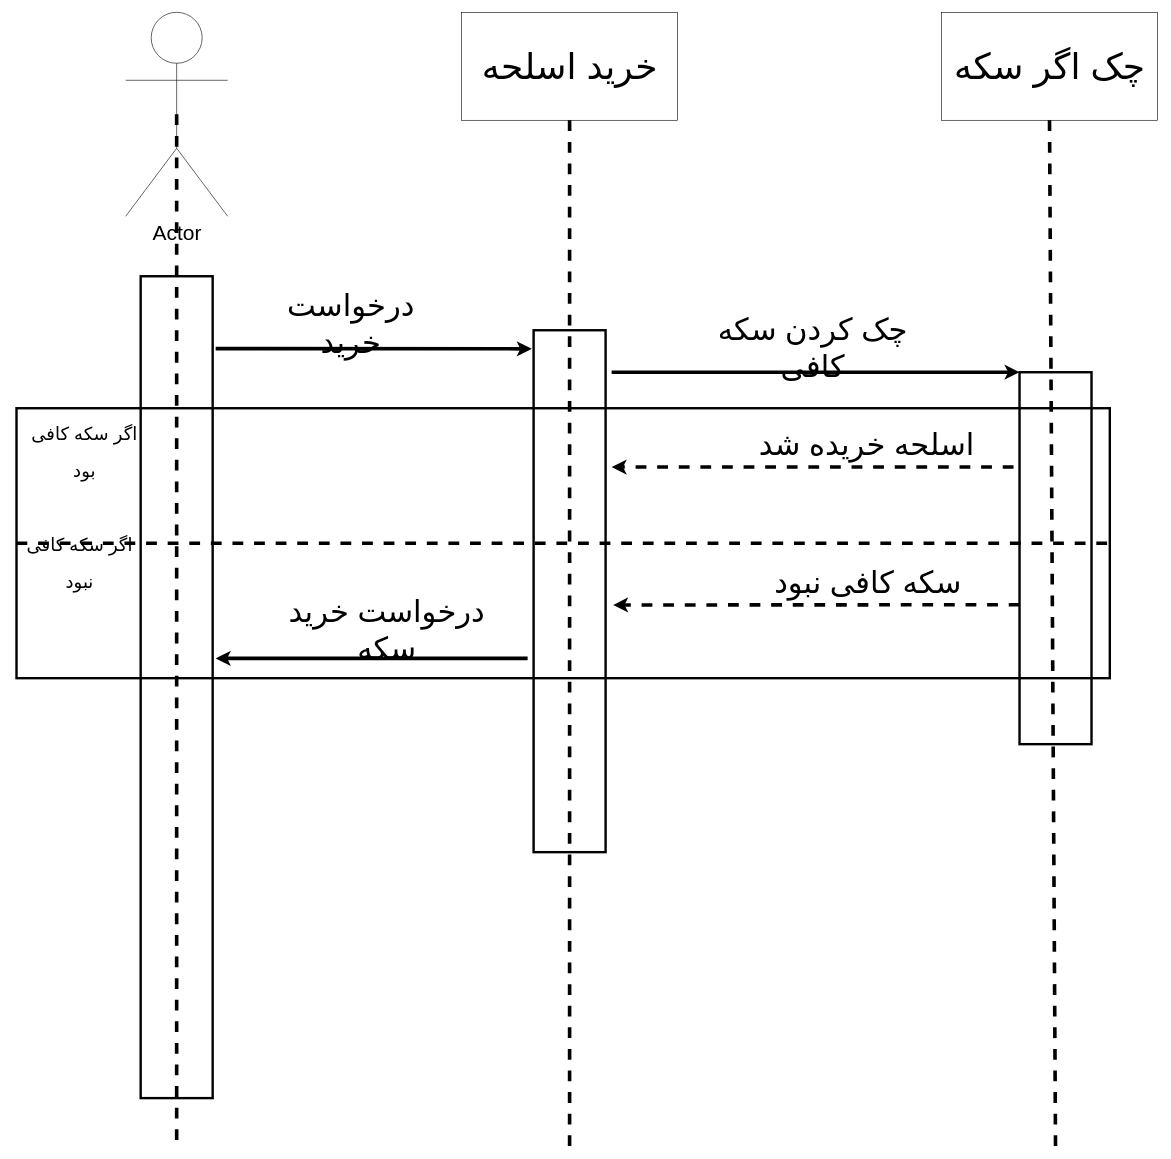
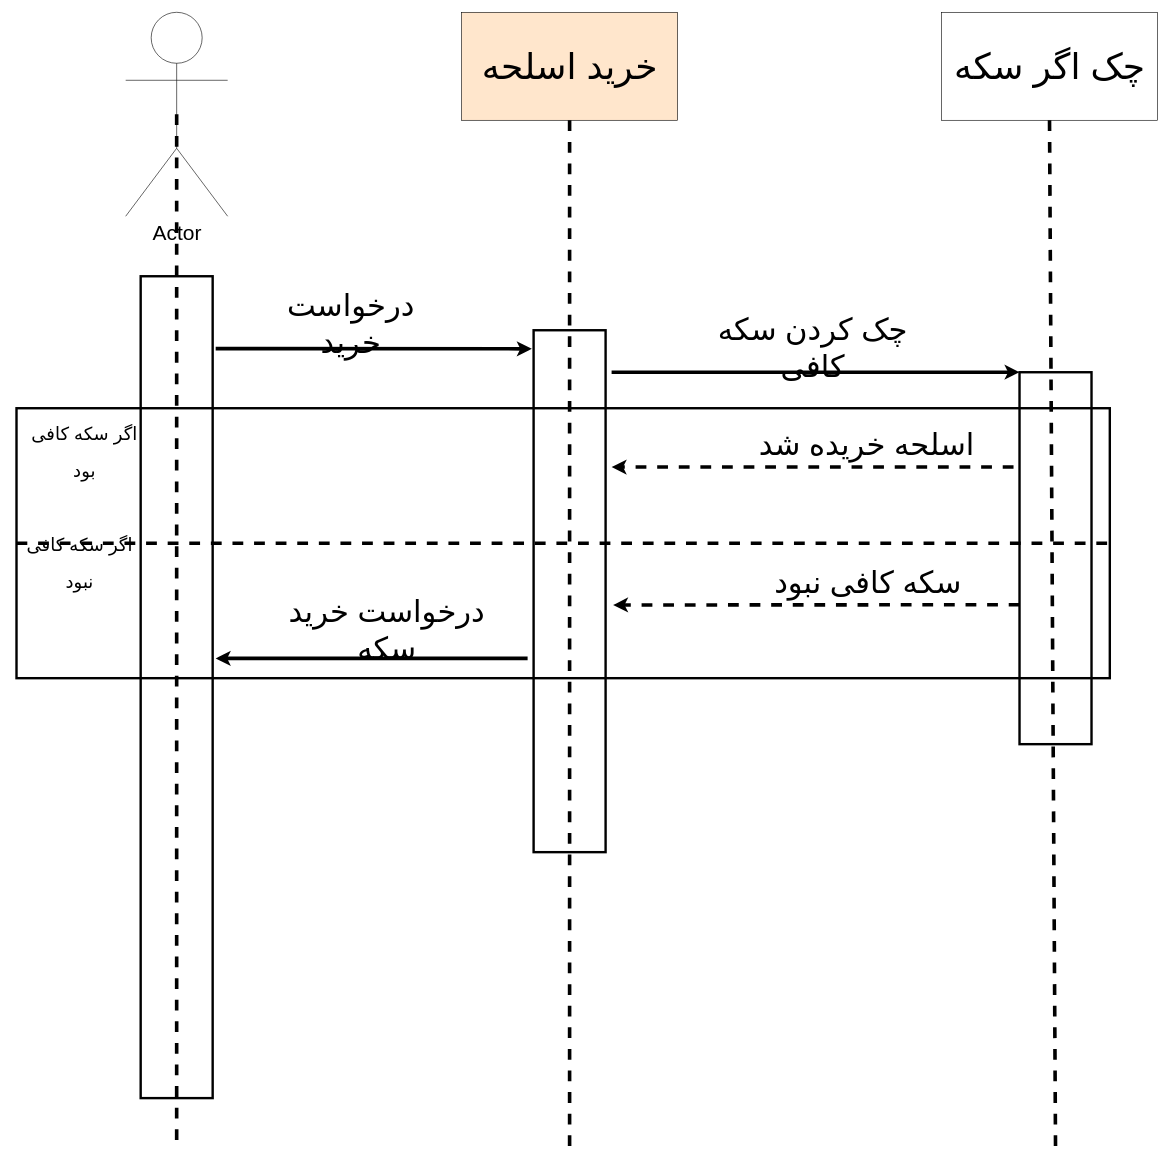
  <mxCell id="0" />
  <mxCell id="1" parent="0" />
  <mxCell id="2" value="Actor" style="shape=umlActor;verticalLabelPosition=bottom;verticalAlign=top;html=1;outlineConnect=0;rounded=1;fontSize=35;" vertex="1" parent="1"><mxGeometry x="208.5" y="20" width="170" height="340" as="geometry" /></mxCell>
  <mxCell id="3" value="" style="endArrow=none;dashed=1;html=1;fontSize=35;entryX=0.5;entryY=0.5;entryDx=0;entryDy=0;entryPerimeter=0;strokeWidth=6;" edge="1" parent="1" target="2"><mxGeometry width="50" height="50" relative="1" as="geometry"><mxPoint x="293.5" y="1900" as="sourcePoint" /><mxPoint x="888.5" y="560" as="targetPoint" /></mxGeometry></mxCell>
- <mxCell id="4" value="&lt;font style=&quot;font-size: 60px&quot;&gt;خرید اسلحه&lt;/font&gt;" style="rounded=0;whiteSpace=wrap;html=1;fontSize=35;" vertex="1" parent="1"><mxGeometry x="768.5" y="20" width="360" height="180" as="geometry" /></mxCell>
+ <mxCell id="4" value="&lt;font style=&quot;font-size: 60px&quot;&gt;خرید اسلحه&lt;/font&gt;" style="rounded=0;whiteSpace=wrap;html=1;fontSize=35;fillColor=#ffe6cc;" vertex="1" parent="1"><mxGeometry x="768.5" y="20" width="360" height="180" as="geometry" /></mxCell>
  <mxCell id="5" value="&lt;font style=&quot;font-size: 60px&quot;&gt;چک اگر سکه&lt;/font&gt;" style="rounded=0;whiteSpace=wrap;html=1;fontSize=35;" vertex="1" parent="1"><mxGeometry x="1568.5" y="20" width="360" height="180" as="geometry" /></mxCell>
  <mxCell id="6" value="" style="endArrow=none;dashed=1;html=1;fontSize=35;entryX=0.5;entryY=1;entryDx=0;entryDy=0;strokeWidth=6;" edge="1" parent="1" target="4"><mxGeometry width="50" height="50" relative="1" as="geometry"><mxPoint x="948.5" y="1910" as="sourcePoint" /><mxPoint x="938.5" y="200" as="targetPoint" /></mxGeometry></mxCell>
  <mxCell id="7" value="" style="endArrow=none;dashed=1;html=1;fontSize=35;entryX=0.5;entryY=1;entryDx=0;entryDy=0;strokeWidth=6;" edge="1" parent="1" target="5"><mxGeometry width="50" height="50" relative="1" as="geometry"><mxPoint x="1758.5" y="1910" as="sourcePoint" /><mxPoint x="1478.5" y="180" as="targetPoint" /></mxGeometry></mxCell>
  <mxCell id="8" value="" style="endArrow=classic;html=1;fontSize=51;strokeWidth=6;exitX=1.042;exitY=0.088;exitDx=0;exitDy=0;exitPerimeter=0;" edge="1" parent="1" source="9"><mxGeometry width="50" height="50" relative="1" as="geometry"><mxPoint x="348.5" y="580" as="sourcePoint" /><mxPoint x="885.5" y="581" as="targetPoint" /></mxGeometry></mxCell>
  <mxCell id="9" value="" style="rounded=0;whiteSpace=wrap;html=1;fontSize=51;strokeWidth=4;fillColor=none;" vertex="1" parent="1"><mxGeometry x="233.5" y="460" width="120" height="1370" as="geometry" /></mxCell>
  <mxCell id="10" value="" style="rounded=0;whiteSpace=wrap;html=1;fontSize=51;strokeWidth=4;fillColor=none;" vertex="1" parent="1"><mxGeometry x="888.5" y="550" width="120" height="870" as="geometry" /></mxCell>
  <mxCell id="11" value="" style="rounded=0;whiteSpace=wrap;html=1;fontSize=51;strokeWidth=4;fillColor=none;" vertex="1" parent="1"><mxGeometry x="1698.5" y="620" width="120" height="620" as="geometry" /></mxCell>
  <mxCell id="12" value="درخواست خرید" style="text;html=1;strokeColor=none;fillColor=none;align=center;verticalAlign=middle;whiteSpace=wrap;rounded=0;fontSize=51;" vertex="1" parent="1"><mxGeometry x="428.5" y="530" width="310" height="20" as="geometry" /></mxCell>
  <mxCell id="13" value="" style="endArrow=classic;html=1;fontSize=51;strokeWidth=6;entryX=0;entryY=0;entryDx=0;entryDy=0;" edge="1" parent="1" target="11"><mxGeometry width="50" height="50" relative="1" as="geometry"><mxPoint x="1018.5" y="620" as="sourcePoint" /><mxPoint x="1668.5" y="620" as="targetPoint" /></mxGeometry></mxCell>
  <mxCell id="14" value="چک کردن سکه کافی" style="text;html=1;strokeColor=none;fillColor=none;align=center;verticalAlign=middle;whiteSpace=wrap;rounded=0;fontSize=51;" vertex="1" parent="1"><mxGeometry x="1138.5" y="570" width="430" height="20" as="geometry" /></mxCell>
  <mxCell id="15" value="" style="endArrow=classic;html=1;fontSize=51;strokeWidth=6;dashed=1;" edge="1" parent="1"><mxGeometry width="50" height="50" relative="1" as="geometry"><mxPoint x="1688.5" y="778" as="sourcePoint" /><mxPoint x="1018.5" y="778" as="targetPoint" /></mxGeometry></mxCell>
  <mxCell id="16" value="اسلحه خریده شد" style="text;html=1;strokeColor=none;fillColor=none;align=center;verticalAlign=middle;whiteSpace=wrap;rounded=0;fontSize=51;" vertex="1" parent="1"><mxGeometry x="1228.5" y="730" width="430" height="20" as="geometry" /></mxCell>
  <mxCell id="17" value="" style="endArrow=classic;html=1;fontSize=51;strokeWidth=6;exitX=-0.021;exitY=0.115;exitDx=0;exitDy=0;exitPerimeter=0;dashed=1;" edge="1" parent="1"><mxGeometry width="50" height="50" relative="1" as="geometry"><mxPoint x="1698.5" y="1007.55" as="sourcePoint" /><mxPoint x="1021.02" y="1008" as="targetPoint" /></mxGeometry></mxCell>
  <mxCell id="18" value="سکه کافی نبود" style="text;html=1;strokeColor=none;fillColor=none;align=center;verticalAlign=middle;whiteSpace=wrap;rounded=0;fontSize=51;" vertex="1" parent="1"><mxGeometry x="1231.02" y="960" width="430" height="20" as="geometry" /></mxCell>
  <mxCell id="19" value="" style="endArrow=classic;html=1;fontSize=51;strokeWidth=6;" edge="1" parent="1"><mxGeometry width="50" height="50" relative="1" as="geometry"><mxPoint x="878.5" y="1097" as="sourcePoint" /><mxPoint x="358.5" y="1097" as="targetPoint" /></mxGeometry></mxCell>
  <mxCell id="20" value="درخواست خرید سکه" style="text;html=1;strokeColor=none;fillColor=none;align=center;verticalAlign=middle;whiteSpace=wrap;rounded=0;fontSize=51;" vertex="1" parent="1"><mxGeometry x="458.5" y="1040" width="370" height="20" as="geometry" /></mxCell>
  <mxCell id="21" value="" style="group" vertex="1" connectable="0" parent="1"><mxGeometry x="20" y="680" width="1829" height="450" as="geometry" /></mxCell>
  <mxCell id="22" value="" style="rounded=0;whiteSpace=wrap;html=1;fontSize=51;strokeWidth=4;fillColor=none;" vertex="1" parent="21"><mxGeometry x="6.509" width="1822.491" height="450.0" as="geometry" /></mxCell>
  <mxCell id="23" value="&lt;font style=&quot;font-size: 30px&quot;&gt;اگر سکه کافی بود&lt;/font&gt;" style="text;html=1;strokeColor=none;fillColor=none;align=center;verticalAlign=middle;whiteSpace=wrap;rounded=0;fontSize=51;" vertex="1" parent="21"><mxGeometry x="20" y="60" width="200" height="11.388" as="geometry" /></mxCell>
  <mxCell id="24" value="&lt;font style=&quot;font-size: 30px&quot;&gt;اگر سکه کافی نبود&lt;/font&gt;" style="text;html=1;strokeColor=none;fillColor=none;align=center;verticalAlign=middle;whiteSpace=wrap;rounded=0;fontSize=51;" vertex="1" parent="21"><mxGeometry x="6.51" y="246" width="210" height="11.388" as="geometry" /></mxCell>
  <mxCell id="25" value="" style="endArrow=none;dashed=1;html=1;fontSize=51;strokeWidth=6;exitX=0;exitY=0.5;exitDx=0;exitDy=0;entryX=1;entryY=0.5;entryDx=0;entryDy=0;" edge="1" parent="21" source="22" target="22"><mxGeometry width="50" height="50" relative="1" as="geometry"><mxPoint x="585.801" y="1329.249" as="sourcePoint" /><mxPoint x="2382.256" y="1327.215" as="targetPoint" /></mxGeometry></mxCell>
